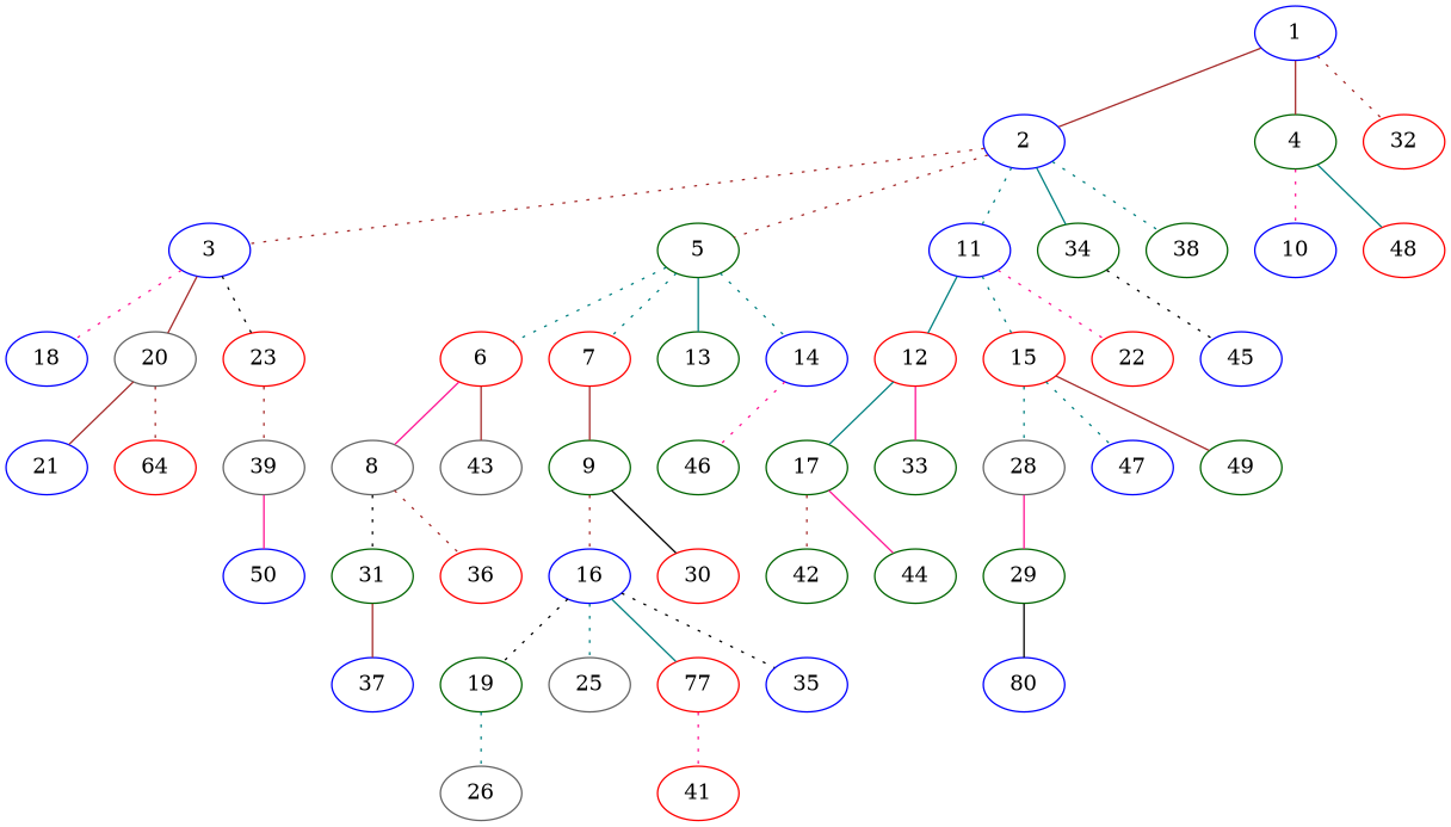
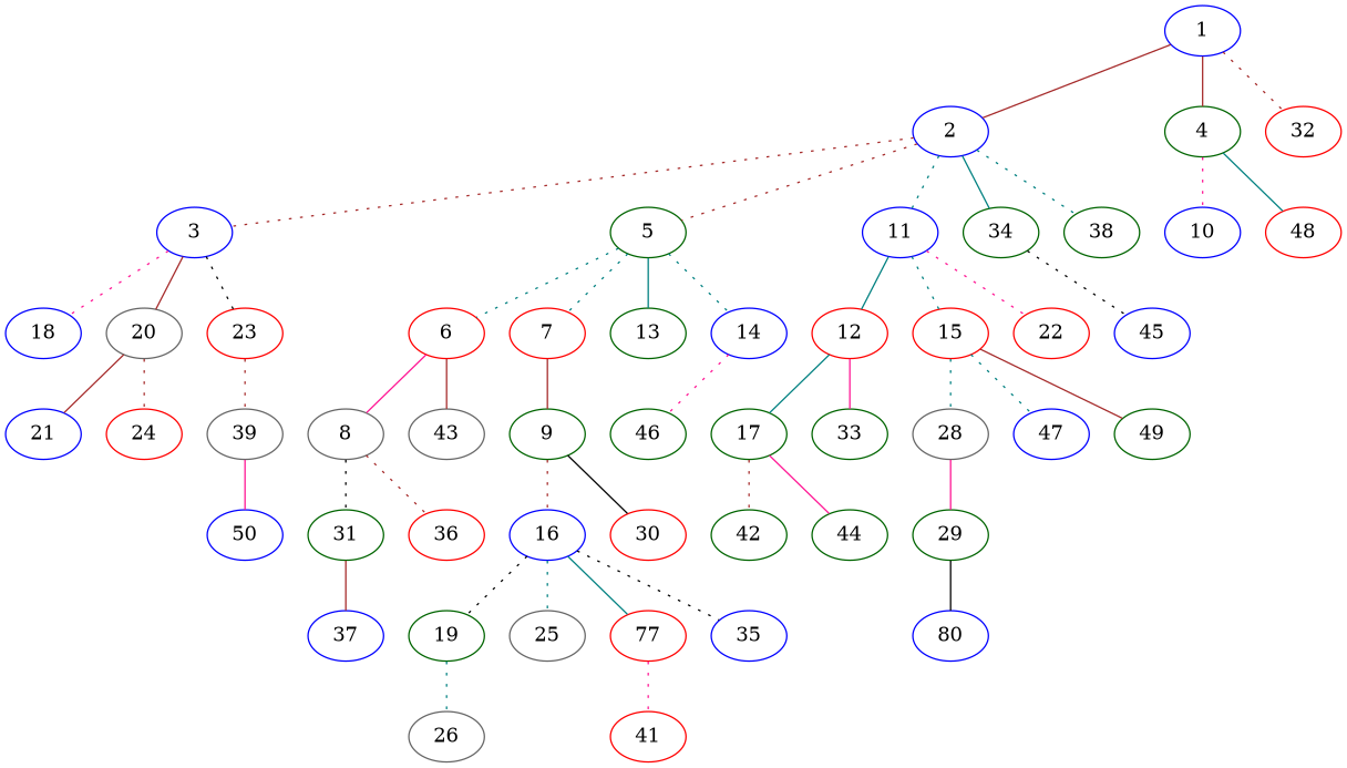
  graph {
    node [color=blue]
    edge [color=brown style=dotted]
    1
    2
    4 [color=darkgreen]
    32 [color=red]
    3
    5 [color=darkgreen]
    11
    34 [color=darkgreen]
    38 [color=darkgreen]
    10
    48 [color=red]
    18
    20 [color=gray40]
    23 [color=red]
    6 [color=red]
    7 [color=red]
    13 [color=darkgreen]
    14
    12 [color=red]
    15 [color=red]
    22 [color=red]
    45
    21
-   24 [color=red label=64]
+   24 [color=red]
    39 [color=gray40]
    8 [color=gray40]
    43 [color=gray40]
    9 [color=darkgreen]
    46 [color=darkgreen]
    17 [color=darkgreen]
    33 [color=darkgreen]
    28 [color=gray40]
    47
    49 [color=darkgreen]
    50
    31 [color=darkgreen]
    36 [color=red]
    16
    30 [color=red]
    37
    19 [color=darkgreen]
    25 [color=gray40]
    n43 [color=red label=77]
    35
    26 [color=gray40]
    41 [color=red]
    42 [color=darkgreen]
    44 [color=darkgreen]
    29 [color=darkgreen]
    n50 [label=80]
    1 -- 2 [style=solid]
    1 -- 4 [style=solid]
    1 -- 32
    2 -- 3
    2 -- 5
    2 -- 11 [color=teal]
    2 -- 34 [color=teal style=solid]
    2 -- 38 [color=teal]
    4 -- 10 [color=deeppink]
    4 -- 48 [color=teal style=solid]
    3 -- 18 [color=deeppink]
    3 -- 20 [style=solid]
    3 -- 23 [color=black]
    5 -- 6 [color=teal]
    5 -- 7 [color=teal]
    5 -- 13 [color=teal style=solid]
    5 -- 14 [color=teal]
    11 -- 12 [color=teal style=solid]
    11 -- 15 [color=teal]
    11 -- 22 [color=deeppink]
    34 -- 45 [color=black]
    20 -- 21 [style=solid]
    20 -- 24
    23 -- 39
    6 -- 8 [color=deeppink style=solid]
    6 -- 43 [style=solid]
    7 -- 9 [style=solid]
    14 -- 46 [color=deeppink]
    12 -- 17 [color=teal style=solid]
    12 -- 33 [color=deeppink style=solid]
    15 -- 28 [color=teal]
    15 -- 47 [color=teal]
    15 -- 49 [style=solid]
    39 -- 50 [color=deeppink style=solid]
    8 -- 31 [color=black]
    8 -- 36
    9 -- 16
    9 -- 30 [color=black style=solid]
    17 -- 42
    17 -- 44 [color=deeppink style=solid]
    28 -- 29 [color=deeppink style=solid]
    31 -- 37 [style=solid]
    16 -- 19 [color=black]
    16 -- 25 [color=teal]
    16 -- n43 [color=teal style=solid]
    16 -- 35 [color=black]
    19 -- 26 [color=teal]
    n43 -- 41 [color=deeppink]
    29 -- n50 [color=black style=solid]
  }
